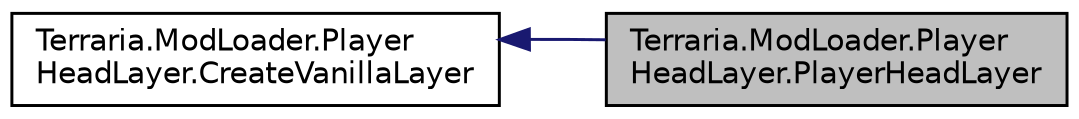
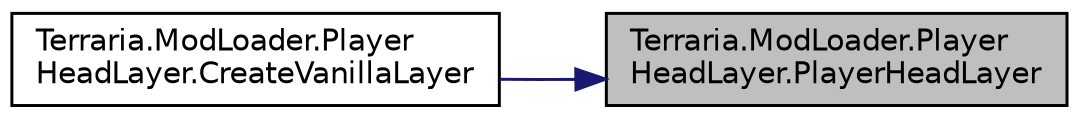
  digraph {
    rankdir=RL
    node [color=black fontname=Helvetica fontsize=10 shape=record style=filled]
    n1 [fillcolor=grey75 fontcolor=black height=0.2 label="Terraria.ModLoader.Player\lHeadLayer.PlayerHeadLayer" width=0.4]
    n2 [fillcolor=white height=0.2 label="Terraria.ModLoader.Player\lHeadLayer.CreateVanillaLayer" width=0.4]
-   n2 -> n1 [color=midnightblue dir=back fontname=Helvetica fontsize=10 labelfontname=Helvetica labelfontsize=10 style=solid]
+   n1 -> n2 [color=midnightblue dir=back fontname=Helvetica fontsize=10 labelfontname=Helvetica labelfontsize=10 style=solid]
  }
